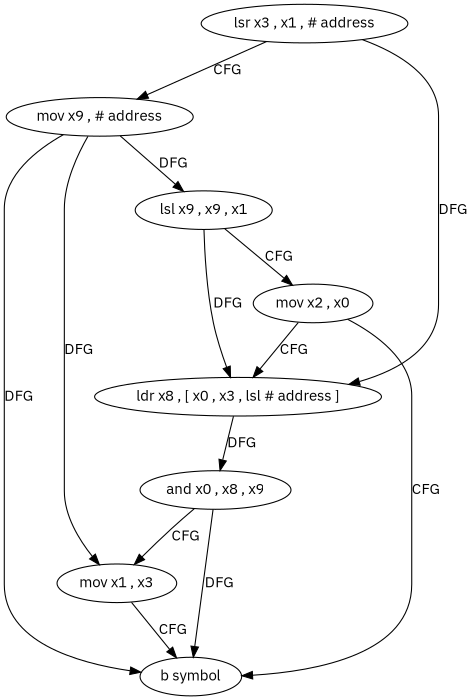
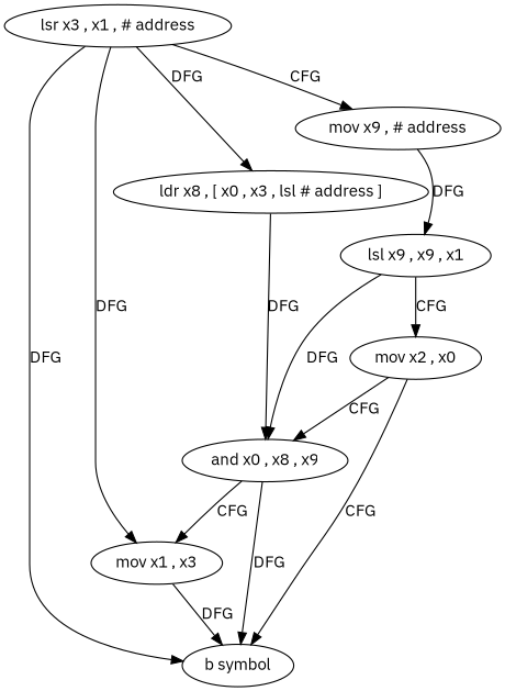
  digraph {
    fontname="IBM Plex Sans"
    node [fontname="IBM Plex Sans"]
    edge [fontname="IBM Plex Sans"]
    n1 [label="lsr x3 , x1 , # address"]
    n2 [label="ldr x8 , [ x0 , x3 , lsl # address ]"]
    n3 [label="mov x1 , x3"]
    n4 [label="b symbol"]
    n5 [label="mov x9 , # address"]
    n6 [label="and x0 , x8 , x9"]
    n7 [label="lsl x9 , x9 , x1"]
    n8 [label="mov x2 , x0"]
    n1 -> n2 [label=DFG]
-   n5 -> n3 [label=DFG]
-   n5 -> n4 [label=DFG]
+   n1 -> n3 [label=DFG]
+   n1 -> n4 [label=DFG]
    n1 -> n5 [label=CFG]
    n2 -> n6 [label=DFG]
-   n3 -> n4 [label=CFG]
+   n3 -> n4 [label=DFG]
    n5 -> n7 [label=DFG]
    n6 -> n3 [label=CFG]
    n6 -> n4 [label=DFG]
-   n7 -> n2 [label=DFG]
+   n7 -> n6 [label=DFG]
    n7 -> n8 [label=CFG]
    n8 -> n4 [label=CFG]
-   n8 -> n2 [label=CFG]
+   n8 -> n6 [label=CFG]
  }
